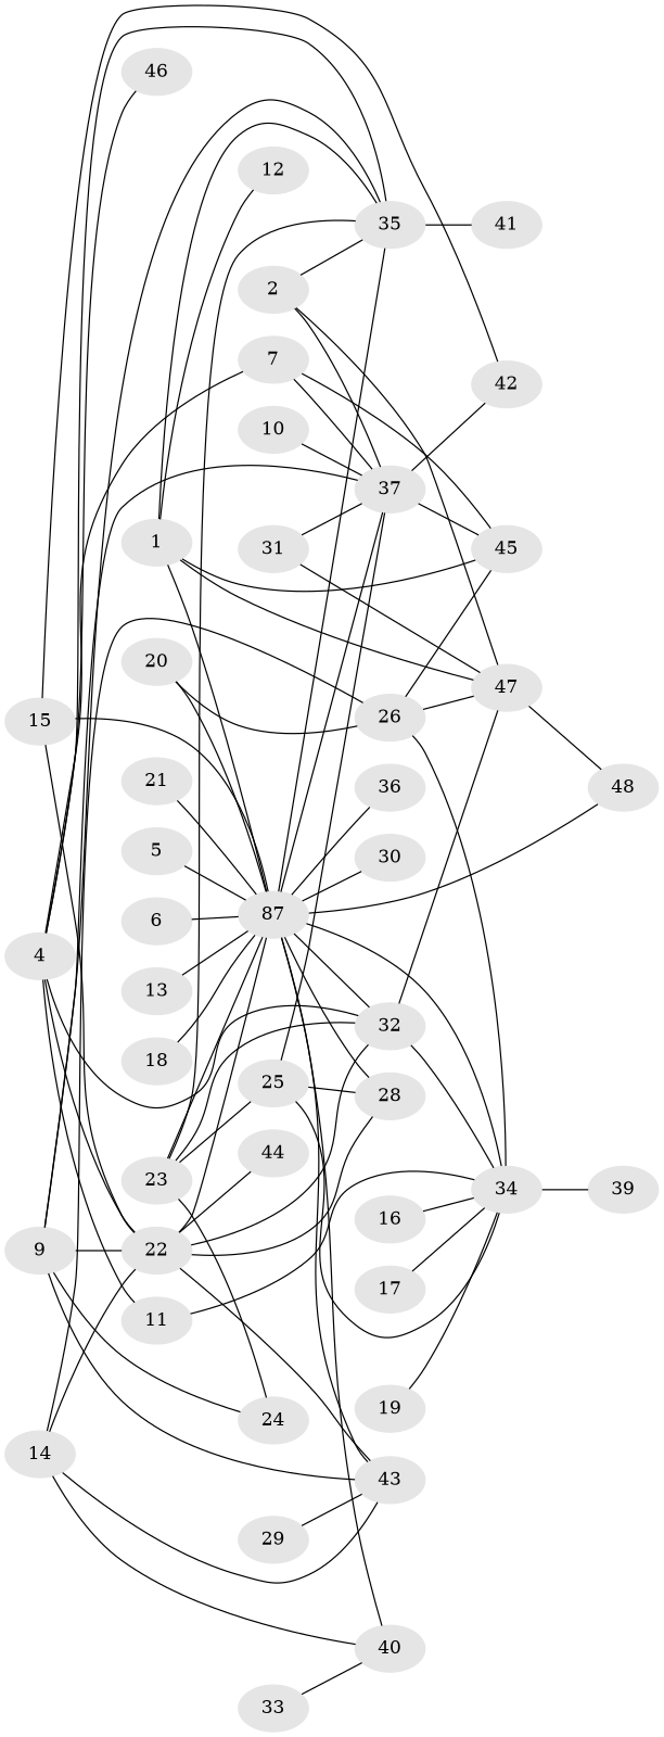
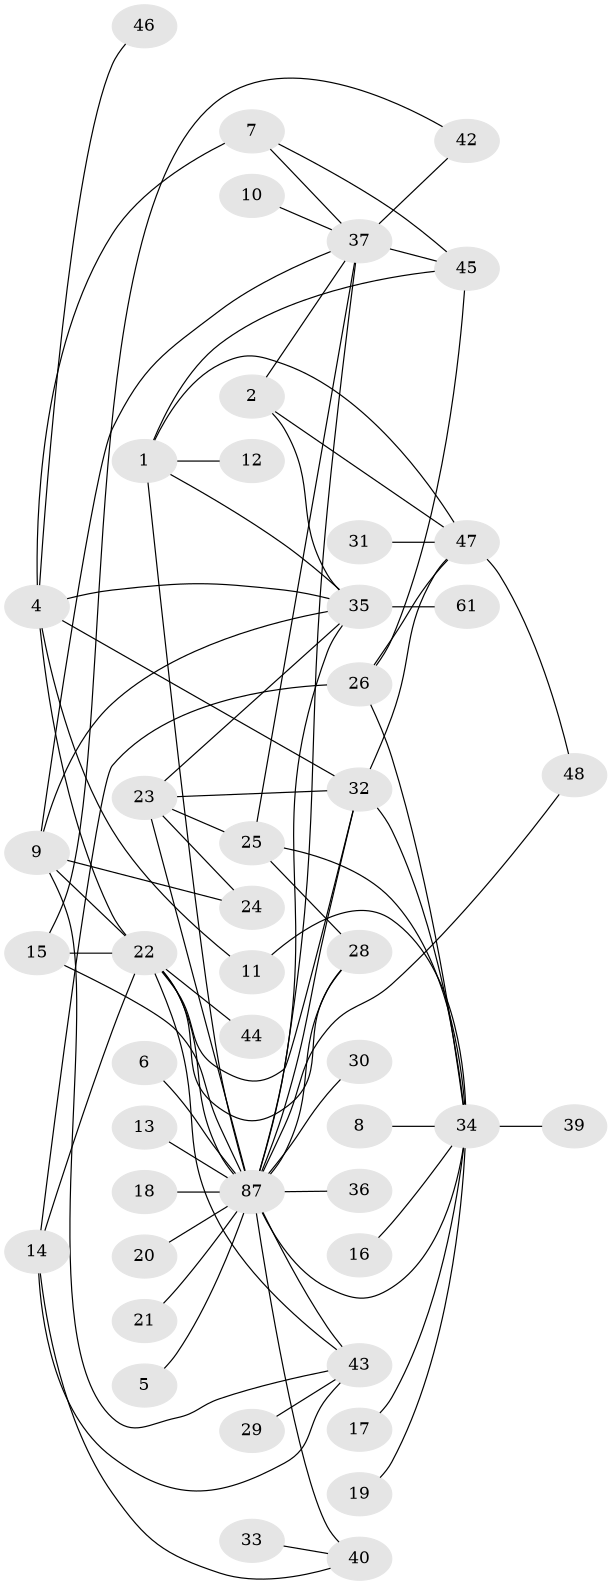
  graph {
    rankdir=LR
    node [color=gray90 style=filled]
    edge [weight=1.0]
    1
    12
    n3 [label=87]
    35
    45
    47
    37
    40
    32
    34
    43
    28
    30
    36
    48
-   41
+   41 [label=61]
    2
    42
    4
    7
    11
    22
    46
    44
    5
    6
+   8
    39
    9
    24
    10
    13
    14
    26
    15
    16
    17
    18
    19
    20
    21
    23
    25
    29
    31
    33
    1 -- 12
    1 -- n3
    1 -- 35
    1 -- 45
    1 -- 47
    n3 -- 35
    n3 -- 37
    n3 -- 40
    n3 -- 32
    n3 -- 34
    n3 -- 43
    n3 -- 28
    n3 -- 30
    n3 -- 36
    n3 -- 48
    35 -- 41
    47 -- 48
    37 -- 45
    37 -- 42
    32 -- 47
    32 -- 34
    34 -- 39
    2 -- 35
    2 -- 47
    2 -- 37
    4 -- 35
    4 -- 32
    4 -- 7
    4 -- 11
    4 -- 22
    4 -- 46
    7 -- 45
    7 -- 37
    11 -- 34
    22 -- n3
    22 -- 32
    22 -- 43
    22 -- 28
    22 -- 44
    5 -- n3
    6 -- n3
+   8 -- 34
    9 -- 35
    9 -- 37
    9 -- 43
    9 -- 22
    9 -- 24
    10 -- 37
    13 -- n3
    14 -- 40
    14 -- 43
    14 -- 22
    14 -- 26
    26 -- 45
    26 -- 47
    26 -- 34
    15 -- n3
    15 -- 42
    15 -- 22
    16 -- 34
    17 -- 34
    18 -- n3
    19 -- 34
    20 -- n3
-   20 -- 26
    21 -- n3
    23 -- n3 [weight=2.0]
    23 -- 35
    23 -- 32
    23 -- 24
    23 -- 25
    25 -- 37
    25 -- 34
    25 -- 28
    29 -- 43
    31 -- 47
-   31 -- 37
    33 -- 40
  }
